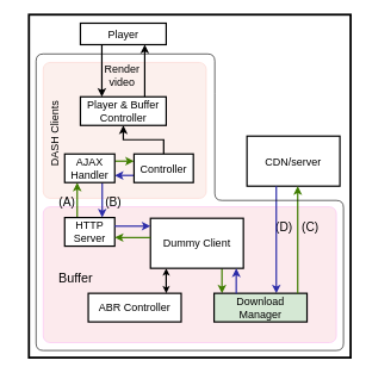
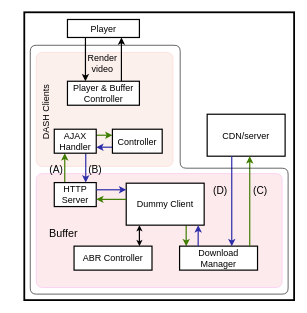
  <mxCell id="0" />
  <mxCell id="1" value="pop" parent="0" />
  <mxCell id="2" value="" style="rounded=0;whiteSpace=wrap;html=1;arcSize=5;strokeColor=#000000;fontStyle=0;labelBorderColor=none;strokeWidth=3;" parent="1" vertex="1"><mxGeometry x="40" y="20" width="450" height="480" as="geometry" /></mxCell>
  <mxCell id="3" value="" style="rounded=1;whiteSpace=wrap;html=1;strokeColor=#FCD5CF;fillColor=#FCF0ED;arcSize=5;fontStyle=0" parent="1" vertex="1"><mxGeometry x="60" y="87" width="228" height="190" as="geometry" /></mxCell>
  <mxCell id="4" value="" style="rounded=1;whiteSpace=wrap;html=1;strokeColor=#FCC0F4;fillColor=#FCEAED;arcSize=5;fontStyle=0" parent="1" vertex="1"><mxGeometry x="60" y="289" width="410" height="190" as="geometry" /></mxCell>
  <mxCell id="5" value="Buffer" style="text;html=1;align=center;verticalAlign=middle;resizable=0;points=[];;autosize=1;fontColor=#000000;fontSize=18;fontStyle=0" parent="1" vertex="1"><mxGeometry x="70" y="375" width="70" height="30" as="geometry" /></mxCell>
  <mxCell id="6" style="rounded=0;orthogonalLoop=1;jettySize=auto;html=1;strokeWidth=2;strokeColor=#3F7D00;exitX=0.25;exitY=0;exitDx=0;exitDy=0;entryX=0.25;entryY=1;entryDx=0;entryDy=0;fontStyle=0" parent="1" source="28" target="24" edge="1"><mxGeometry relative="1" as="geometry"><mxPoint x="108" y="224" as="sourcePoint" /><mxPoint x="130" y="260" as="targetPoint" /></mxGeometry></mxCell>
  <mxCell id="7" style="rounded=0;orthogonalLoop=1;jettySize=auto;html=1;strokeWidth=2;fontColor=#3333FF;strokeColor=#2C2CA8;entryX=0.75;entryY=0;entryDx=0;entryDy=0;exitX=0.75;exitY=1;exitDx=0;exitDy=0;fontStyle=0" parent="1" source="24" target="28" edge="1"><mxGeometry relative="1" as="geometry"><mxPoint x="170" y="250" as="targetPoint" /><mxPoint x="210" y="250" as="sourcePoint" /></mxGeometry></mxCell>
  <mxCell id="8" value="&lt;div&gt;DASH Clients&lt;/div&gt;" style="text;html=1;align=center;verticalAlign=middle;resizable=0;points=[];;autosize=1;fontColor=#000000;fontSize=15;fontStyle=0;rotation=-90;" parent="1" vertex="1"><mxGeometry x="20" y="177" width="110" height="20" as="geometry" /></mxCell>
  <mxCell id="9" style="rounded=0;orthogonalLoop=1;jettySize=auto;html=1;strokeWidth=2;strokeColor=#3F7D00;exitX=1;exitY=0.25;exitDx=0;exitDy=0;entryX=0;entryY=0.25;entryDx=0;entryDy=0;fontStyle=0" parent="1" source="24" target="23" edge="1"><mxGeometry relative="1" as="geometry"><mxPoint x="170" y="313" as="sourcePoint" /><mxPoint x="221" y="316" as="targetPoint" /></mxGeometry></mxCell>
  <mxCell id="10" style="rounded=0;orthogonalLoop=1;jettySize=auto;html=1;strokeWidth=2;fontColor=#3333FF;strokeColor=#2C2CA8;entryX=1;entryY=0.75;entryDx=0;entryDy=0;exitX=0;exitY=0.75;exitDx=0;exitDy=0;fontStyle=0" parent="1" source="23" target="24" edge="1"><mxGeometry relative="1" as="geometry"><mxPoint x="170" y="304" as="targetPoint" /><mxPoint x="221" y="291.5" as="sourcePoint" /></mxGeometry></mxCell>
  <mxCell id="11" value="(A)" style="text;html=1;resizable=0;points=[];autosize=1;align=right;verticalAlign=middle;spacingTop=-4;fontSize=17;fontStyle=0;fontColor=#000000;" parent="1" vertex="1"><mxGeometry x="66" y="276" width="40" height="20" as="geometry" /></mxCell>
  <mxCell id="12" value="(B)" style="text;resizable=0;points=[];autosize=1;align=left;verticalAlign=middle;spacingTop=-4;fontSize=17;fontStyle=0;fontColor=#000000;html=1;" parent="1" vertex="1"><mxGeometry x="145" y="275" width="40" height="20" as="geometry" /></mxCell>
  <mxCell id="13" parent="0" />
  <mxCell id="14" value="CDN/server" style="rounded=0;whiteSpace=wrap;html=1;fontSize=15;fontStyle=0;strokeWidth=2;" parent="13" vertex="1"><mxGeometry x="345" y="190" width="130" height="70" as="geometry" /></mxCell>
  <mxCell id="15" style="edgeStyle=orthogonalEdgeStyle;rounded=0;orthogonalLoop=1;jettySize=auto;html=1;exitX=0.25;exitY=1;exitDx=0;exitDy=0;entryX=0.25;entryY=0;entryDx=0;entryDy=0;strokeWidth=2;" parent="13" source="16" target="21" edge="1"><mxGeometry relative="1" as="geometry" /></mxCell>
  <mxCell id="16" value="Player" style="rounded=0;whiteSpace=wrap;html=1;fontSize=15;fontStyle=0;strokeWidth=2;" parent="13" vertex="1"><mxGeometry x="112" y="32" width="120" height="30" as="geometry" /></mxCell>
  <mxCell id="17" value="Render&lt;br&gt;video" style="text;html=1;resizable=0;points=[];autosize=1;align=center;verticalAlign=top;spacingTop=-4;fontSize=15;fontStyle=0" parent="13" vertex="1"><mxGeometry x="140" y="85" width="60" height="40" as="geometry" /></mxCell>
- <mxCell id="18" value="(D)" style="text;html=1;resizable=0;points=[];autosize=1;align=right;verticalAlign=middle;spacingTop=-4;fontSize=17;fontStyle=0;fontColor=#000000;" parent="13" vertex="1"><mxGeometry x="370" y="310" width="40" height="20" as="geometry" /></mxCell>
+ <mxCell id="18" value="(D)" style="text;html=1;resizable=0;points=[];autosize=1;align=right;verticalAlign=middle;spacingTop=-4;fontSize=17;fontStyle=0;fontColor=#000000;" parent="13" vertex="1"><mxGeometry x="340" y="310" width="40" height="20" as="geometry" /></mxCell>
  <mxCell id="19" value="(C)" style="text;resizable=0;points=[];autosize=1;align=left;verticalAlign=middle;spacingTop=-4;fontSize=17;fontStyle=0;fontColor=#000000;html=1;" parent="13" vertex="1"><mxGeometry x="420" y="311" width="40" height="20" as="geometry" /></mxCell>
  <mxCell id="20" style="edgeStyle=orthogonalEdgeStyle;rounded=0;orthogonalLoop=1;jettySize=auto;html=1;exitX=0.75;exitY=0;exitDx=0;exitDy=0;entryX=0.75;entryY=1;entryDx=0;entryDy=0;strokeWidth=2;" parent="13" source="21" target="16" edge="1"><mxGeometry relative="1" as="geometry" /></mxCell>
  <mxCell id="21" value="Player &amp;amp; Buffer Controller" style="rounded=0;whiteSpace=wrap;html=1;fontSize=15;fontStyle=0;strokeWidth=2;" parent="13" vertex="1"><mxGeometry x="112" y="135" width="120" height="40" as="geometry" /></mxCell>
- <mxCell id="22" style="edgeStyle=orthogonalEdgeStyle;rounded=0;orthogonalLoop=1;jettySize=auto;html=1;exitX=0.5;exitY=0;exitDx=0;exitDy=0;entryX=0.5;entryY=1;entryDx=0;entryDy=0;strokeWidth=2;" parent="13" source="23" target="21" edge="1"><mxGeometry relative="1" as="geometry" /></mxCell>
  <mxCell id="23" value="Controller" style="rounded=0;whiteSpace=wrap;html=1;fontSize=15;fontStyle=0;strokeWidth=2;" parent="13" vertex="1"><mxGeometry x="187" y="215" width="83" height="40" as="geometry" /></mxCell>
  <mxCell id="24" value="AJAX Handler" style="rounded=0;whiteSpace=wrap;html=1;fontSize=15;fontStyle=0;strokeWidth=2;" parent="13" vertex="1"><mxGeometry x="90" y="215" width="70" height="40" as="geometry" /></mxCell>
  <mxCell id="25" style="rounded=0;orthogonalLoop=1;jettySize=auto;html=1;strokeWidth=2;fontColor=#3333FF;strokeColor=#2C2CA8;" parent="13" edge="1"><mxGeometry relative="1" as="geometry"><mxPoint x="386" y="410" as="targetPoint" /><mxPoint x="386" y="260" as="sourcePoint" /></mxGeometry></mxCell>
  <mxCell id="26" style="rounded=0;orthogonalLoop=1;jettySize=auto;html=1;strokeWidth=2;strokeColor=#3F7D00;" parent="13" edge="1"><mxGeometry relative="1" as="geometry"><mxPoint x="310" y="375" as="sourcePoint" /><mxPoint x="310" y="410" as="targetPoint" /></mxGeometry></mxCell>
  <mxCell id="27" value="" style="endArrow=classic;startArrow=classic;html=1;strokeWidth=2;endSize=4;startSize=4;" parent="13" edge="1"><mxGeometry width="50" height="50" relative="1" as="geometry"><mxPoint x="232" y="375" as="sourcePoint" /><mxPoint x="232" y="410" as="targetPoint" /></mxGeometry></mxCell>
  <mxCell id="28" value="HTTP Server" style="rounded=0;whiteSpace=wrap;html=1;fontSize=15;fontStyle=0;strokeWidth=2;" parent="13" vertex="1"><mxGeometry x="90" y="304" width="70" height="40" as="geometry" /></mxCell>
  <mxCell id="29" value="Dummy Client" style="rounded=0;whiteSpace=wrap;html=1;fontSize=15;fontStyle=0;strokeWidth=2;imageWidth=24;arcSize=12;strokeOpacity=100;" parent="13" vertex="1"><mxGeometry x="210" y="305" width="130" height="70" as="geometry" /></mxCell>
- <mxCell id="30" value="Download Manager" style="rounded=0;whiteSpace=wrap;html=1;fontSize=15;fontStyle=0;strokeWidth=2;fillColor=#d5e8d4;" parent="13" vertex="1"><mxGeometry x="299" y="410" width="130" height="40" as="geometry" /></mxCell>
+ <mxCell id="30" value="Download Manager" style="rounded=0;whiteSpace=wrap;html=1;fontSize=15;fontStyle=0;strokeWidth=2;" parent="13" vertex="1"><mxGeometry x="299" y="410" width="130" height="40" as="geometry" /></mxCell>
  <mxCell id="31" value="ABR Controller" style="rounded=0;whiteSpace=wrap;html=1;fontSize=15;fontStyle=0;strokeWidth=2;" parent="13" vertex="1"><mxGeometry x="123" y="410" width="130" height="40" as="geometry" /></mxCell>
  <mxCell id="32" style="rounded=0;orthogonalLoop=1;jettySize=auto;html=1;strokeWidth=2;fontColor=#3333FF;strokeColor=#2C2CA8;" parent="13" edge="1"><mxGeometry relative="1" as="geometry"><mxPoint x="210" y="316" as="targetPoint" /><mxPoint x="160" y="316" as="sourcePoint" /></mxGeometry></mxCell>
  <mxCell id="33" style="rounded=0;orthogonalLoop=1;jettySize=auto;html=1;strokeWidth=2;strokeColor=#3F7D00;" parent="13" edge="1"><mxGeometry relative="1" as="geometry"><mxPoint x="210" y="332" as="sourcePoint" /><mxPoint x="160" y="332" as="targetPoint" /></mxGeometry></mxCell>
  <mxCell id="34" style="rounded=0;orthogonalLoop=1;jettySize=auto;html=1;strokeWidth=2;fontColor=#3333FF;strokeColor=#2C2CA8;entryX=1;entryY=0.75;entryDx=0;entryDy=0;exitX=0;exitY=0.75;exitDx=0;exitDy=0;" parent="13" edge="1"><mxGeometry relative="1" as="geometry"><mxPoint x="330" y="375" as="targetPoint" /><mxPoint x="330" y="410" as="sourcePoint" /></mxGeometry></mxCell>
  <mxCell id="35" style="rounded=0;orthogonalLoop=1;jettySize=auto;html=1;strokeWidth=2;strokeColor=#3F7D00;exitX=0.646;exitY=0;exitDx=0;exitDy=0;exitPerimeter=0;edgeStyle=orthogonalEdgeStyle;" parent="13" edge="1"><mxGeometry relative="1" as="geometry"><mxPoint x="416" y="410" as="sourcePoint" /><mxPoint x="416" y="260" as="targetPoint" /></mxGeometry></mxCell>
  <mxCell id="36" value="elbow" parent="0" />
  <mxCell id="37" value="" style="endArrow=none;html=1;fontSize=17;fontColor=#000000;edgeStyle=orthogonalEdgeStyle;jumpSize=3;strokeColor=#000000;endSize=5;startSize=5;" parent="36" edge="1"><mxGeometry width="50" height="50" relative="1" as="geometry"><mxPoint x="300" y="130" as="sourcePoint" /><mxPoint x="300" y="130" as="targetPoint" /><Array as="points"><mxPoint x="300" y="75" /><mxPoint x="50" y="75" /><mxPoint x="50" y="490" /><mxPoint x="480" y="490" /><mxPoint x="480" y="280" /><mxPoint x="300" y="280" /></Array></mxGeometry></mxCell>
